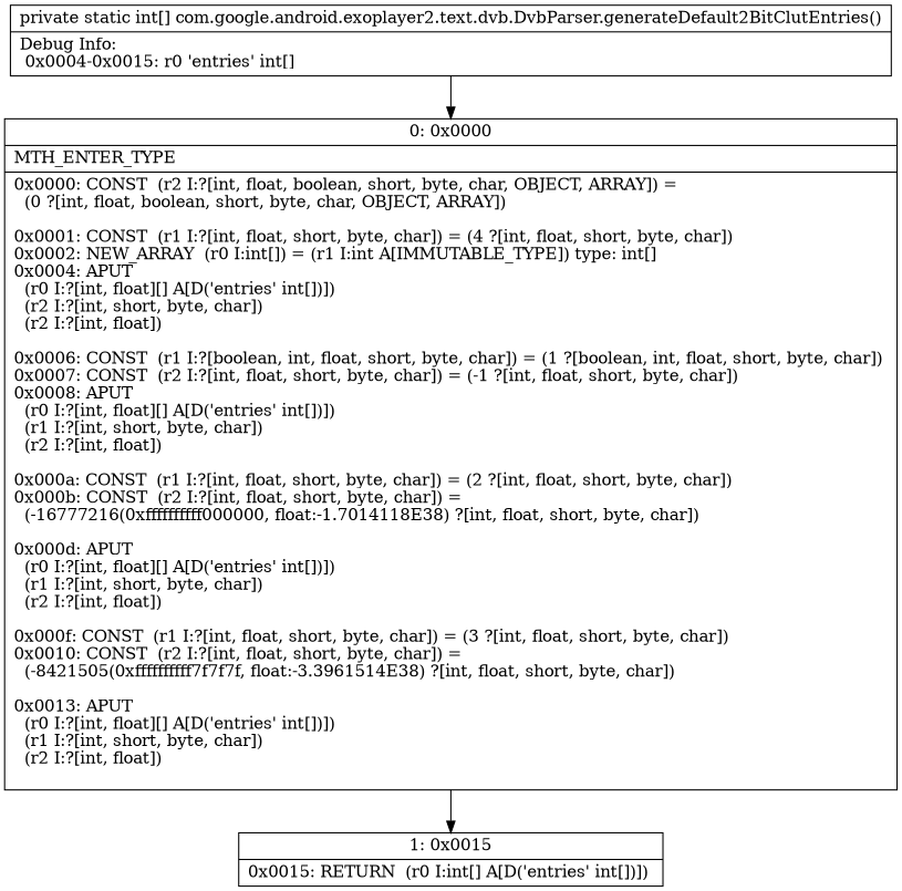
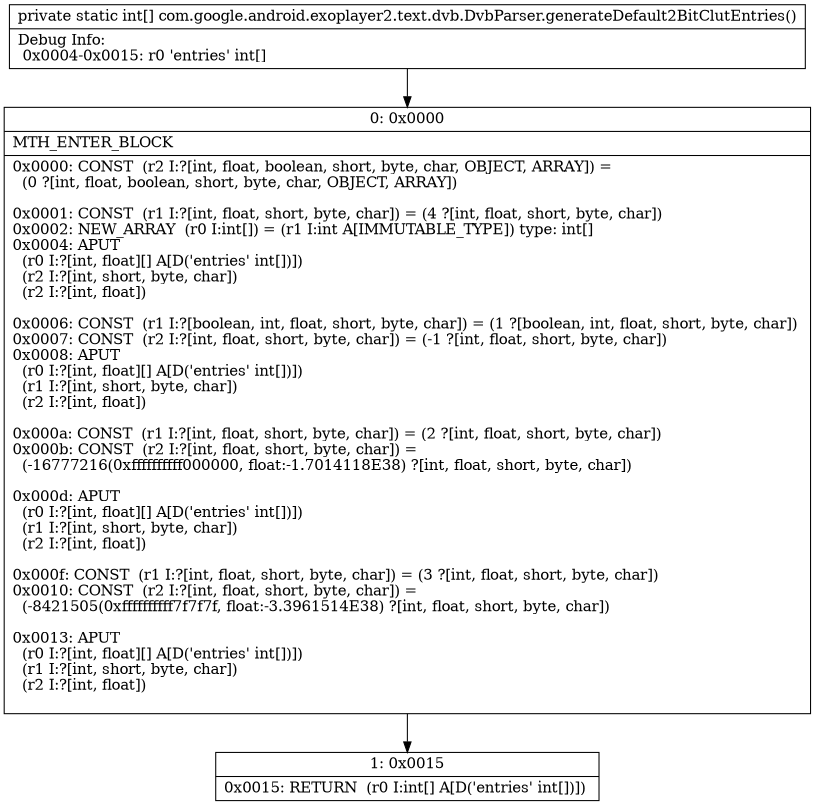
  digraph {
    node [shape=record]
-   n1 [label="{0\:\ 0x0000|MTH_ENTER_TYPE\l|0x0000: CONST  (r2 I:?[int, float, boolean, short, byte, char, OBJECT, ARRAY]) = \l  (0 ?[int, float, boolean, short, byte, char, OBJECT, ARRAY])\l \l0x0001: CONST  (r1 I:?[int, float, short, byte, char]) = (4 ?[int, float, short, byte, char]) \l0x0002: NEW_ARRAY  (r0 I:int[]) = (r1 I:int A[IMMUTABLE_TYPE]) type: int[] \l0x0004: APUT  \l  (r0 I:?[int, float][] A[D('entries' int[])])\l  (r2 I:?[int, short, byte, char])\l  (r2 I:?[int, float])\l \l0x0006: CONST  (r1 I:?[boolean, int, float, short, byte, char]) = (1 ?[boolean, int, float, short, byte, char]) \l0x0007: CONST  (r2 I:?[int, float, short, byte, char]) = (\-1 ?[int, float, short, byte, char]) \l0x0008: APUT  \l  (r0 I:?[int, float][] A[D('entries' int[])])\l  (r1 I:?[int, short, byte, char])\l  (r2 I:?[int, float])\l \l0x000a: CONST  (r1 I:?[int, float, short, byte, char]) = (2 ?[int, float, short, byte, char]) \l0x000b: CONST  (r2 I:?[int, float, short, byte, char]) = \l  (\-16777216(0xffffffffff000000, float:\-1.7014118E38) ?[int, float, short, byte, char])\l \l0x000d: APUT  \l  (r0 I:?[int, float][] A[D('entries' int[])])\l  (r1 I:?[int, short, byte, char])\l  (r2 I:?[int, float])\l \l0x000f: CONST  (r1 I:?[int, float, short, byte, char]) = (3 ?[int, float, short, byte, char]) \l0x0010: CONST  (r2 I:?[int, float, short, byte, char]) = \l  (\-8421505(0xffffffffff7f7f7f, float:\-3.3961514E38) ?[int, float, short, byte, char])\l \l0x0013: APUT  \l  (r0 I:?[int, float][] A[D('entries' int[])])\l  (r1 I:?[int, short, byte, char])\l  (r2 I:?[int, float])\l \l}"]
+   n1 [label="{0\:\ 0x0000|MTH_ENTER_BLOCK\l|0x0000: CONST  (r2 I:?[int, float, boolean, short, byte, char, OBJECT, ARRAY]) = \l  (0 ?[int, float, boolean, short, byte, char, OBJECT, ARRAY])\l \l0x0001: CONST  (r1 I:?[int, float, short, byte, char]) = (4 ?[int, float, short, byte, char]) \l0x0002: NEW_ARRAY  (r0 I:int[]) = (r1 I:int A[IMMUTABLE_TYPE]) type: int[] \l0x0004: APUT  \l  (r0 I:?[int, float][] A[D('entries' int[])])\l  (r2 I:?[int, short, byte, char])\l  (r2 I:?[int, float])\l \l0x0006: CONST  (r1 I:?[boolean, int, float, short, byte, char]) = (1 ?[boolean, int, float, short, byte, char]) \l0x0007: CONST  (r2 I:?[int, float, short, byte, char]) = (\-1 ?[int, float, short, byte, char]) \l0x0008: APUT  \l  (r0 I:?[int, float][] A[D('entries' int[])])\l  (r1 I:?[int, short, byte, char])\l  (r2 I:?[int, float])\l \l0x000a: CONST  (r1 I:?[int, float, short, byte, char]) = (2 ?[int, float, short, byte, char]) \l0x000b: CONST  (r2 I:?[int, float, short, byte, char]) = \l  (\-16777216(0xffffffffff000000, float:\-1.7014118E38) ?[int, float, short, byte, char])\l \l0x000d: APUT  \l  (r0 I:?[int, float][] A[D('entries' int[])])\l  (r1 I:?[int, short, byte, char])\l  (r2 I:?[int, float])\l \l0x000f: CONST  (r1 I:?[int, float, short, byte, char]) = (3 ?[int, float, short, byte, char]) \l0x0010: CONST  (r2 I:?[int, float, short, byte, char]) = \l  (\-8421505(0xffffffffff7f7f7f, float:\-3.3961514E38) ?[int, float, short, byte, char])\l \l0x0013: APUT  \l  (r0 I:?[int, float][] A[D('entries' int[])])\l  (r1 I:?[int, short, byte, char])\l  (r2 I:?[int, float])\l \l}"]
    n2 [label="{1\:\ 0x0015|0x0015: RETURN  (r0 I:int[] A[D('entries' int[])]) \l}"]
    n3 [label="{private static int[] com.google.android.exoplayer2.text.dvb.DvbParser.generateDefault2BitClutEntries()  | Debug Info:\l  0x0004\-0x0015: r0 'entries' int[]\l}"]
    n1 -> n2
    n3 -> n1
  }
